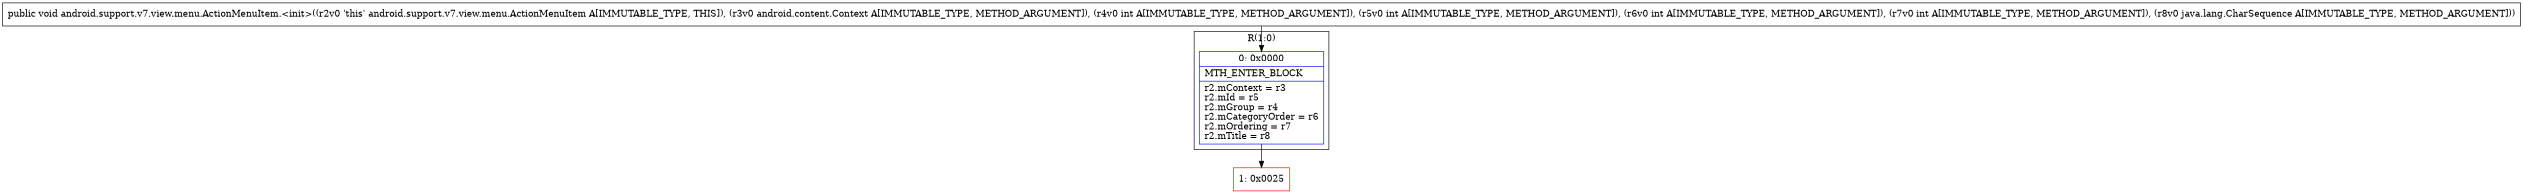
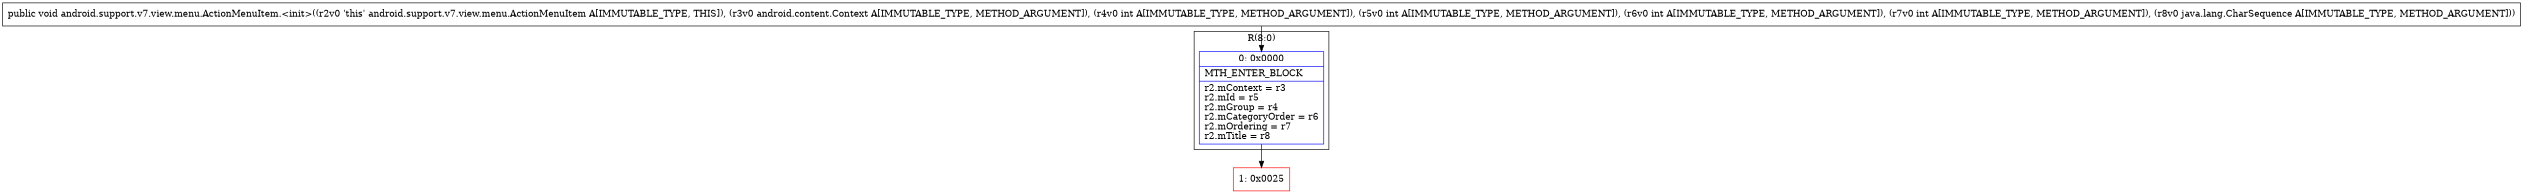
  digraph {
    node [shape=record]
    n1 [color=blue label="{0\:\ 0x0000|MTH_ENTER_BLOCK\l|r2.mContext = r3\lr2.mId = r5\lr2.mGroup = r4\lr2.mCategoryOrder = r6\lr2.mOrdering = r7\lr2.mTitle = r8\l}"]
    n2 [color=red label="{1\:\ 0x0025}"]
    n3 [label="{public void android.support.v7.view.menu.ActionMenuItem.\<init\>((r2v0 'this' android.support.v7.view.menu.ActionMenuItem A[IMMUTABLE_TYPE, THIS]), (r3v0 android.content.Context A[IMMUTABLE_TYPE, METHOD_ARGUMENT]), (r4v0 int A[IMMUTABLE_TYPE, METHOD_ARGUMENT]), (r5v0 int A[IMMUTABLE_TYPE, METHOD_ARGUMENT]), (r6v0 int A[IMMUTABLE_TYPE, METHOD_ARGUMENT]), (r7v0 int A[IMMUTABLE_TYPE, METHOD_ARGUMENT]), (r8v0 java.lang.CharSequence A[IMMUTABLE_TYPE, METHOD_ARGUMENT])) }"]
    subgraph cluster_1 {
-     label="R(1:0)"
+     label="R(8:0)"
      n1
    }
    n1 -> n2
    n3 -> n1
  }
